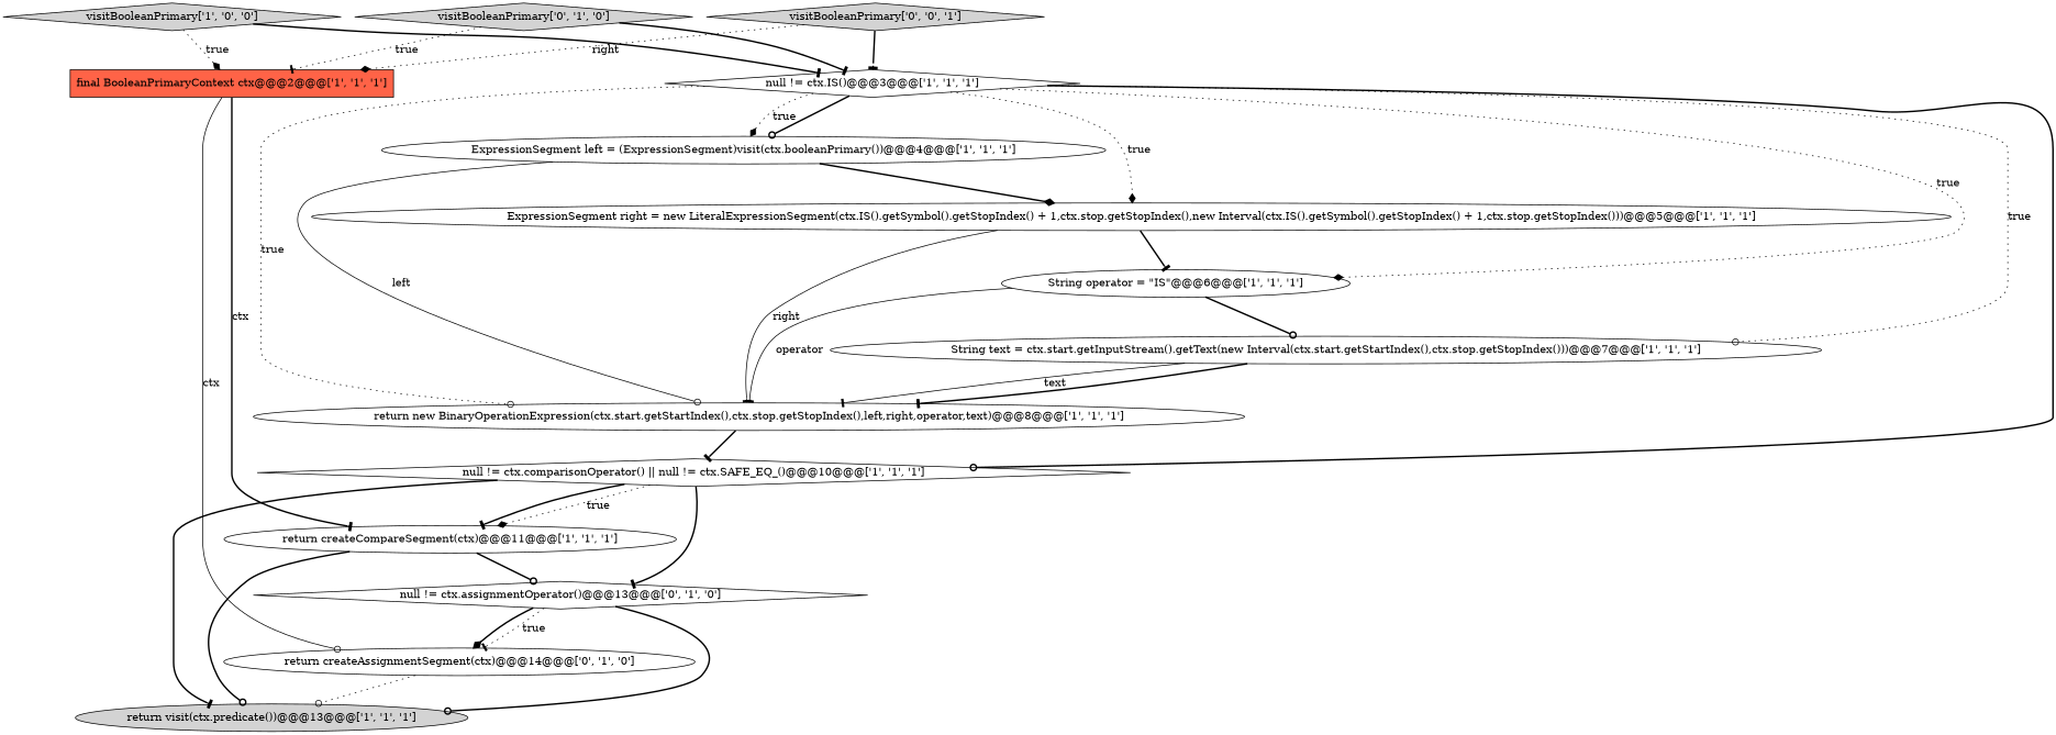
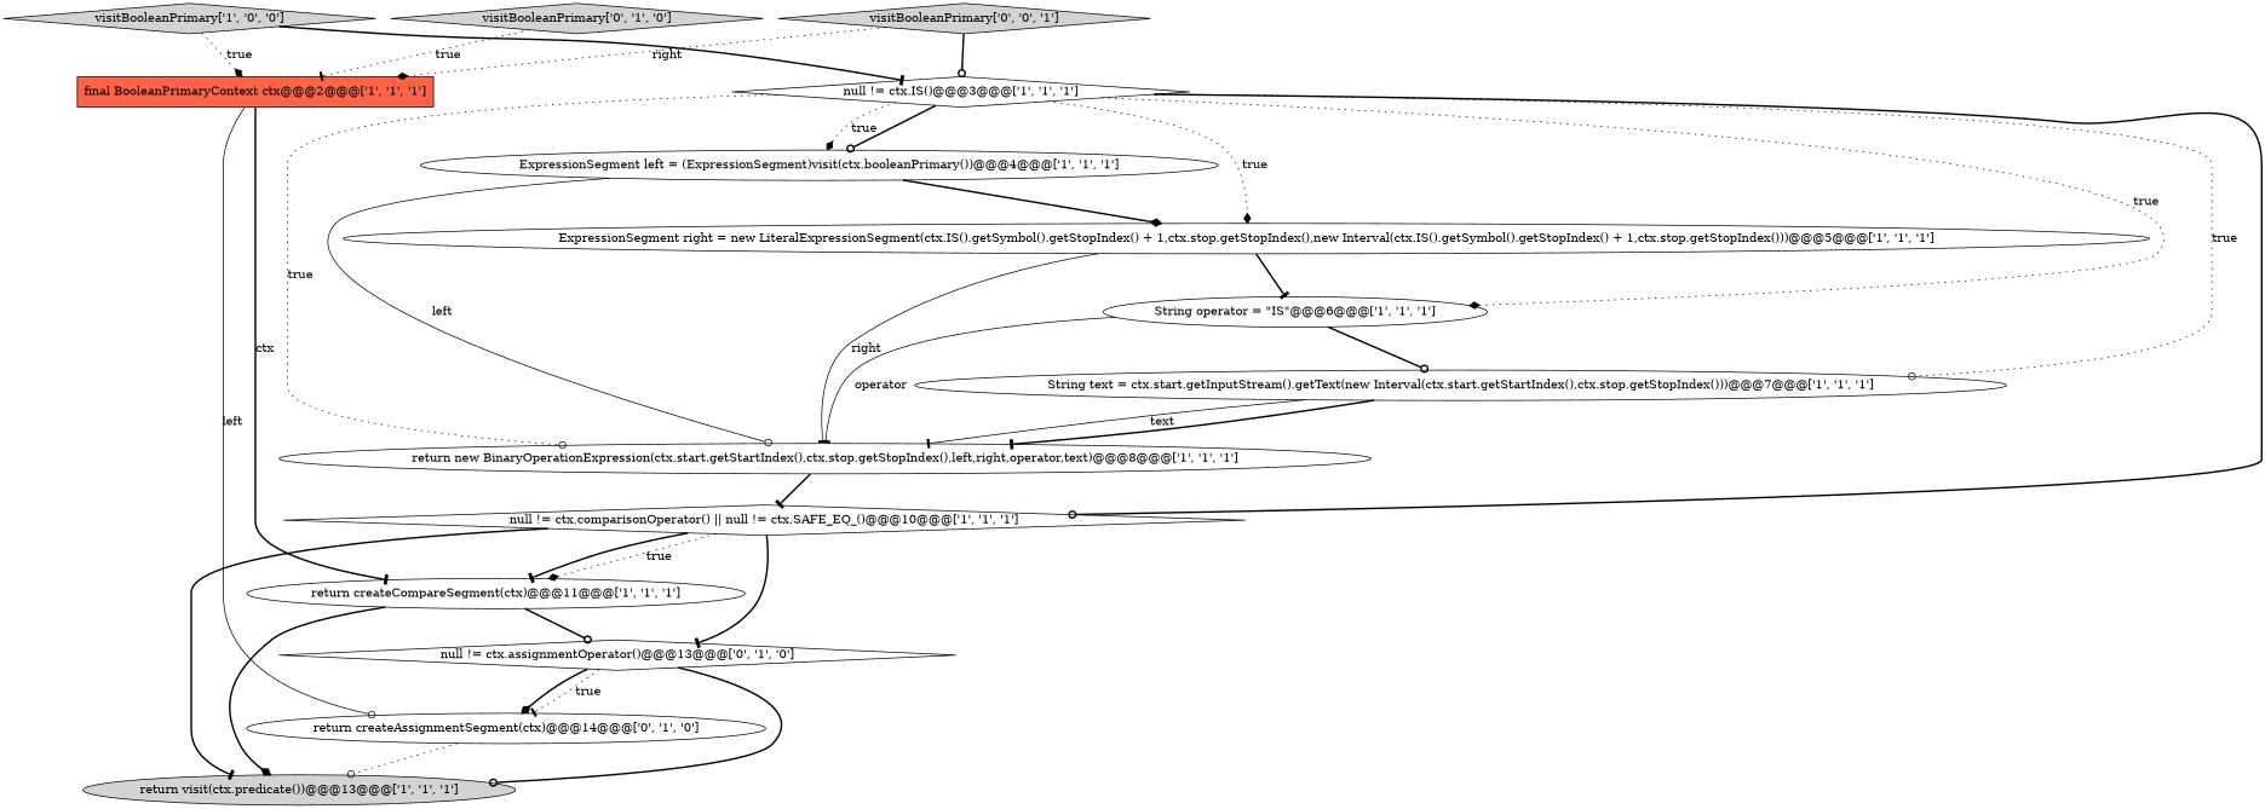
  digraph {
    node [fillcolor=white shape=ellipse style=filled]
    edge [arrowhead=tee style=bold]
    n1 [label="return new BinaryOperationExpression(ctx.start.getStartIndex(),ctx.stop.getStopIndex(),left,right,operator,text)@@@8@@@['1', '1', '1']"]
    n2 [label="null != ctx.comparisonOperator() || null != ctx.SAFE_EQ_()@@@10@@@['1', '1', '1']" shape=diamond]
    n3 [label="null != ctx.assignmentOperator()@@@13@@@['0', '1', '0']" shape=diamond]
    n4 [fillcolor=lightgray label="return visit(ctx.predicate())@@@13@@@['1', '1', '1']"]
    n5 [label="return createCompareSegment(ctx)@@@11@@@['1', '1', '1']"]
    n6 [label="String operator = \"IS\"@@@6@@@['1', '1', '1']"]
    n7 [label="String text = ctx.start.getInputStream().getText(new Interval(ctx.start.getStartIndex(),ctx.stop.getStopIndex()))@@@7@@@['1', '1', '1']"]
    n8 [label="return createAssignmentSegment(ctx)@@@14@@@['0', '1', '0']"]
    n9 [label="ExpressionSegment left = (ExpressionSegment)visit(ctx.booleanPrimary())@@@4@@@['1', '1', '1']"]
    n10 [label="ExpressionSegment right = new LiteralExpressionSegment(ctx.IS().getSymbol().getStopIndex() + 1,ctx.stop.getStopIndex(),new Interval(ctx.IS().getSymbol().getStopIndex() + 1,ctx.stop.getStopIndex()))@@@5@@@['1', '1', '1']"]
    n11 [label="null != ctx.IS()@@@3@@@['1', '1', '1']" shape=diamond]
    n12 [fillcolor=lightgray label="visitBooleanPrimary['0', '1', '0']" shape=diamond]
    n13 [fillcolor=tomato label="final BooleanPrimaryContext ctx@@@2@@@['1', '1', '1']" shape=box]
    n14 [fillcolor=lightgray label="visitBooleanPrimary['1', '0', '0']" shape=diamond]
    n15 [fillcolor=lightgray label="visitBooleanPrimary['0', '0', '1']" shape=diamond]
    n1 -> n2
    n2 -> n3
    n2 -> n4
    n2 -> n5 [arrowhead=diamond label=true style=dotted]
    n2 -> n5
    n3 -> n4 [arrowhead=odot]
    n3 -> n8 [arrowhead=diamond]
    n3 -> n8 [label=true style=dotted]
    n5 -> n3 [arrowhead=odot]
-   n5 -> n4 [arrowhead=odot]
+   n5 -> n4 [arrowhead=diamond]
    n6 -> n1 [label=operator style=solid]
    n6 -> n7 [arrowhead=odot]
    n7 -> n1 [label=text style=solid]
    n7 -> n1
    n8 -> n4 [arrowhead=odot style=dotted]
    n9 -> n1 [arrowhead=odot label=left style=solid]
    n9 -> n10 [arrowhead=diamond]
    n10 -> n1 [label=right style=solid]
    n10 -> n6
    n11 -> n1 [arrowhead=odot label=true style=dotted]
    n11 -> n2 [arrowhead=odot]
    n11 -> n6 [arrowhead=diamond label=true style=dotted]
    n11 -> n7 [arrowhead=odot label=true style=dotted]
    n11 -> n9 [arrowhead=odot]
    n11 -> n9 [arrowhead=diamond label=true style=dotted]
    n11 -> n10 [arrowhead=diamond label=true style=dotted]
-   n12 -> n11
    n12 -> n13 [label=true style=dotted]
    n13 -> n5 [label=ctx]
-   n13 -> n8 [arrowhead=odot label=ctx style=solid]
+   n13 -> n8 [arrowhead=odot label=left style=solid]
    n14 -> n11
    n14 -> n13 [arrowhead=diamond label=true style=dotted]
-   n15 -> n11
+   n15 -> n11 [arrowhead=odot]
    n15 -> n13 [arrowhead=diamond label=right style=dotted]
  }
